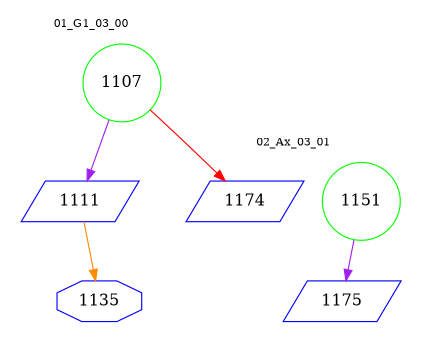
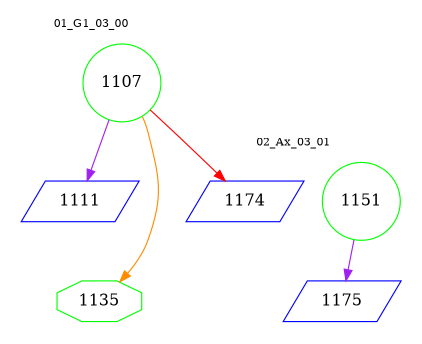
  digraph {
    fontname="DejaVu Serif"
    node [color=green fontname="DejaVu Serif" shape=parallelogram]
    edge [color=purple fontname="DejaVu Serif"]
    n1 [label=1151 shape=circle]
    n2 [color=blue label=1174]
    n3 [color=blue label=1175]
    n4 [label=1107 shape=circle]
    n5 [color=blue label=1111]
-   n6 [color=blue label=1135 shape=octagon]
+   n6 [label=1135 shape=octagon]
    subgraph cluster_1 {
      color=white
      fontsize=10
      label="02_Ax_03_01"
      n1
      n2
      n3
    }
    subgraph cluster_2 {
      color=white
      fontsize=10
      label="01_G1_03_00"
      n4
      n5
      n6
    }
    n1 -> n3
    n4 -> n2 [color=red]
    n4 -> n5
-   n5 -> n6 [color=darkorange]
+   n4 -> n6 [color=darkorange]
  }
